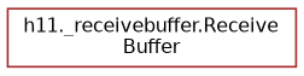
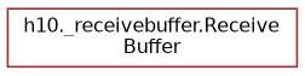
  digraph {
    rankdir=LR
-   n1 [color=brown fillcolor=white fontname=Helvetica fontsize=10 height=0.2 label="h11._receivebuffer.Receive\lBuffer" shape=record style=filled width=0.4]
+   n1 [color=brown fillcolor=white fontname=Helvetica fontsize=10 height=0.2 label="h10._receivebuffer.Receive\lBuffer" shape=record style=filled width=0.4]
  }
